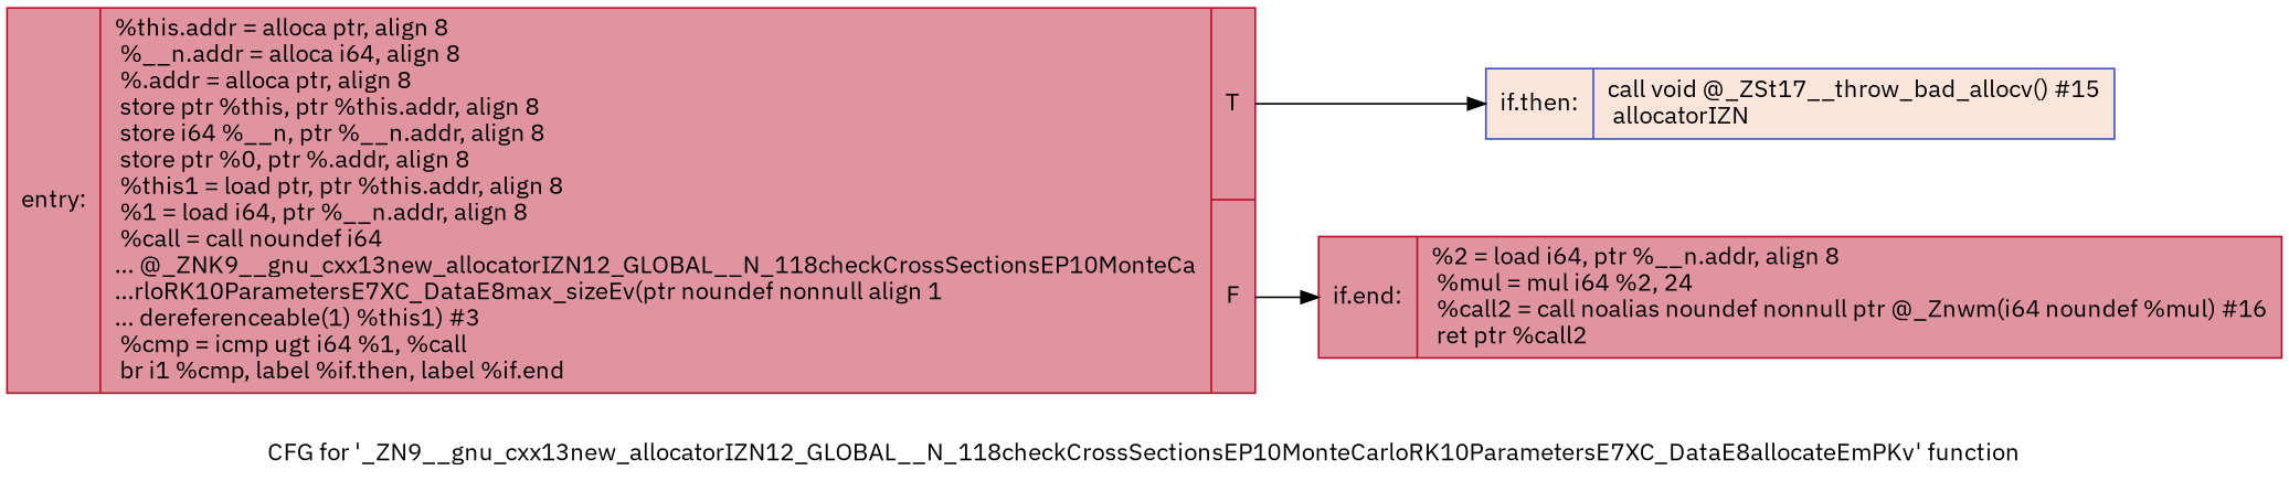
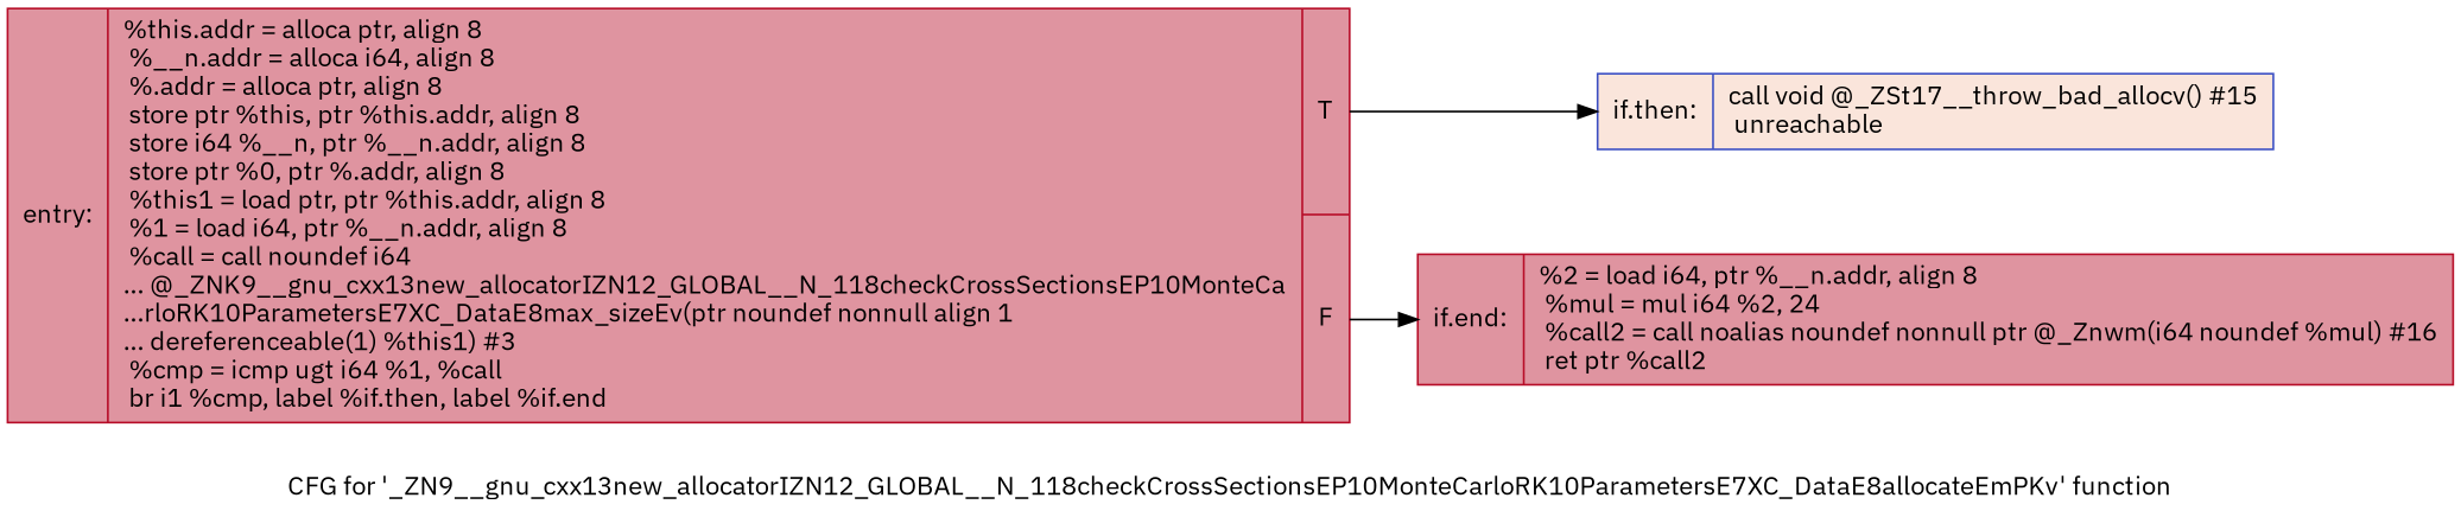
  digraph {
    label="CFG for '_ZN9__gnu_cxx13new_allocatorIZN12_GLOBAL__N_118checkCrossSectionsEP10MonteCarloRK10ParametersE7XC_DataE8allocateEmPKv' function"
    rankdir=LR
    fontname="IBM Plex Sans"
    node [color="#b70d28ff" fillcolor="#b70d2870" fontname="IBM Plex Sans" shape=record style=filled]
    edge [fontname="IBM Plex Sans"]
    n1 [label="{entry:\l|  %this.addr = alloca ptr, align 8\l  %__n.addr = alloca i64, align 8\l  %.addr = alloca ptr, align 8\l  store ptr %this, ptr %this.addr, align 8\l  store i64 %__n, ptr %__n.addr, align 8\l  store ptr %0, ptr %.addr, align 8\l  %this1 = load ptr, ptr %this.addr, align 8\l  %1 = load i64, ptr %__n.addr, align 8\l  %call = call noundef i64\l... @_ZNK9__gnu_cxx13new_allocatorIZN12_GLOBAL__N_118checkCrossSectionsEP10MonteCa\l...rloRK10ParametersE7XC_DataE8max_sizeEv(ptr noundef nonnull align 1\l... dereferenceable(1) %this1) #3\l  %cmp = icmp ugt i64 %1, %call\l  br i1 %cmp, label %if.then, label %if.end\l|{<s0>T|<s1>F}}"]
-   n2 [color="#3d50c3ff" fillcolor="#f4c5ad70" label="{if.then:\l|  call void @_ZSt17__throw_bad_allocv() #15\l  allocatorIZN\l}"]
+   n2 [color="#3d50c3ff" fillcolor="#f4c5ad70" label="{if.then:\l|  call void @_ZSt17__throw_bad_allocv() #15\l  unreachable\l}"]
    n3 [label="{if.end:\l|  %2 = load i64, ptr %__n.addr, align 8\l  %mul = mul i64 %2, 24\l  %call2 = call noalias noundef nonnull ptr @_Znwm(i64 noundef %mul) #16\l  ret ptr %call2\l}"]
    n1 -> n2 [tailport=s0]
    n1 -> n3 [tailport=s1]
  }
